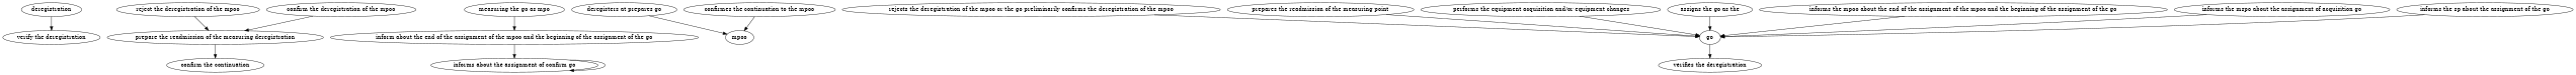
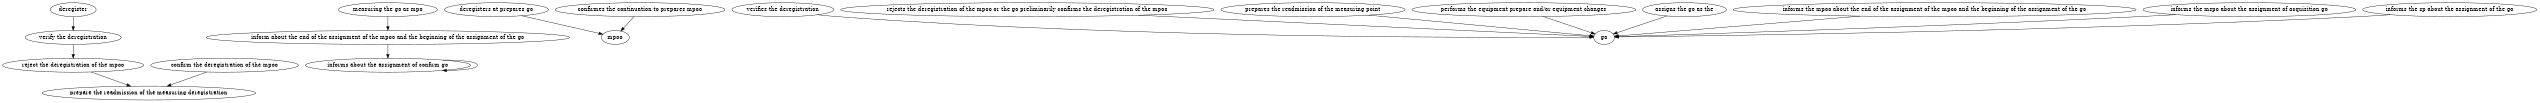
  digraph {
    edge [attrs="{'type': 'actor performer', 'label': 'actor performer'}"]
-   deregister [attrs="{'type': 'Activity', 'label': 'deregister'}" label=deregistration]
+   deregister [attrs="{'type': 'Activity', 'label': 'deregister'}"]
    "verify the deregistration" [attrs="{'type': 'Activity', 'label': 'verify the deregistration'}"]
    "reject the deregistration of the mpoo" [attrs="{'type': 'Activity', 'label': 'reject the deregistration of the mpoo'}"]
    n4 [attrs="{'type': 'Activity', 'label': 'prepare the readmission of the measuring point'}" label="prepare the readmission of the measuring deregistration"]
    "confirm the deregistration of the mpoo" [attrs="{'type': 'Activity', 'label': 'confirm the deregistration of the mpoo'}"]
-   "confirm the continuation" [attrs="{'type': 'Activity', 'label': 'confirm the continuation'}"]
    n7 [attrs="{'type': 'Activity', 'label': 'assign the go as mpo'}" label="measuring the go as mpo"]
    "inform about the end of the assignment of the mpoo and the beginning of the assignment of the go" [attrs="{'type': 'Activity', 'label': 'inform about the end of the assignment of the mpoo and the beginning of the assignment of the go'}"]
    n9 [attrs="{'type': 'Activity', 'label': 'informs about the assignment of the go'}" label="informs about the assignment of confirm go"]
    n10 [attrs="{'type': 'Activity', 'label': 'deregisters at the go'}" label="deregisters at prepares go"]
    mpoo [attrs="{'type': 'Actor', 'label': 'mpoo'}"]
    "verifies the deregistration" [attrs="{'type': 'Activity', 'label': 'verifies the deregistration'}"]
    go [attrs="{'type': 'Actor', 'label': 'go'}"]
    "rejects the deregistration of the mpoo or the go preliminarily confirms the deregistration of the mpoo" [attrs="{'type': 'Activity', 'label': 'rejects the deregistration of the mpoo or the go preliminarily confirms the deregistration of the mpoo'}"]
    "prepares the readmission of the measuring point" [attrs="{'type': 'Activity', 'label': 'prepares the readmission of the measuring point'}"]
-   "confirmes the continuation to the mpoo" [attrs="{'type': 'Activity', 'label': 'confirmes the continuation to the mpoo'}"]
-   " performs the equipment acquisition and/or equipment changes" [attrs="{'type': 'Activity', 'label': ' performs the equipment acquisition and/or equipment changes'}"]
+   "confirmes the continuation to the mpoo" [attrs="{'type': 'Activity', 'label': 'confirmes the continuation to the mpoo'}" label="confirmes the continuation to prepares mpoo"]
+   " performs the equipment acquisition and/or equipment changes" [attrs="{'type': 'Activity', 'label': ' performs the equipment acquisition and/or equipment changes'}" label="performs the equipment prepare and/or equipment changes"]
    n18 [attrs="{'type': 'Activity', 'label': 'assigns the go as mpo'}" label="assigns the go as the"]
    "informs the mpoo about the end of the assignment of the mpoo and the beginning of the assignment of the go" [attrs="{'type': 'Activity', 'label': 'informs the mpoo about the end of the assignment of the mpoo and the beginning of the assignment of the go'}"]
    n20 [attrs="{'type': 'Activity', 'label': 'informs the mspo about the assignment of the go'}" label="informs the mspo about the assignment of acquisition go"]
    "informs the sp about the assignment of the go" [attrs="{'type': 'Activity', 'label': 'informs the sp about the assignment of the go'}"]
    deregister -> "verify the deregistration" [attrs="{'type': 'flow', 'label': 'flow'}"]
+   "verify the deregistration" -> "reject the deregistration of the mpoo" [attrs="{'type': 'flow', 'label': 'flow'}"]
    "reject the deregistration of the mpoo" -> n4 [attrs="{'type': 'flow', 'label': 'flow'}"]
-   n4 -> "confirm the continuation" [attrs="{'type': 'flow', 'label': 'flow'}"]
    "confirm the deregistration of the mpoo" -> n4 [attrs="{'type': 'flow', 'label': 'flow'}"]
    n7 -> "inform about the end of the assignment of the mpoo and the beginning of the assignment of the go" [attrs="{'type': 'flow', 'label': 'flow'}"]
    "inform about the end of the assignment of the mpoo and the beginning of the assignment of the go" -> n9 [attrs="{'type': 'flow', 'label': 'flow'}"]
    n9 -> n9 [attrs="{'type': 'flow', 'label': 'flow'}"]
    n10 -> mpoo
-   go -> "verifies the deregistration"
+   "verifies the deregistration" -> go
    "rejects the deregistration of the mpoo or the go preliminarily confirms the deregistration of the mpoo" -> go
    "prepares the readmission of the measuring point" -> go
    "confirmes the continuation to the mpoo" -> mpoo
    " performs the equipment acquisition and/or equipment changes" -> go
    n18 -> go
    "informs the mpoo about the end of the assignment of the mpoo and the beginning of the assignment of the go" -> go
    n20 -> go
    "informs the sp about the assignment of the go" -> go
  }
